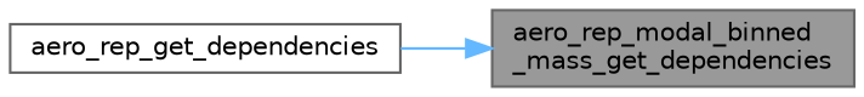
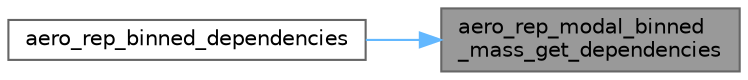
  digraph {
    rankdir=RL
    node [fontname=Helvetica fontsize=10 shape=box style=filled]
    n1 [color=gray40 fillcolor=grey60 fontcolor=black height=0.2 label="aero_rep_modal_binned\l_mass_get_dependencies" width=0.4]
-   n2 [color=grey40 fillcolor=white height=0.2 label=aero_rep_get_dependencies width=0.4]
+   n2 [color=grey40 fillcolor=white height=0.2 label=aero_rep_binned_dependencies width=0.4]
    n1 -> n2 [color=steelblue1 dir=back fontname=Helvetica fontsize=10 labelfontname=Helvetica labelfontsize=10 style=solid]
  }
